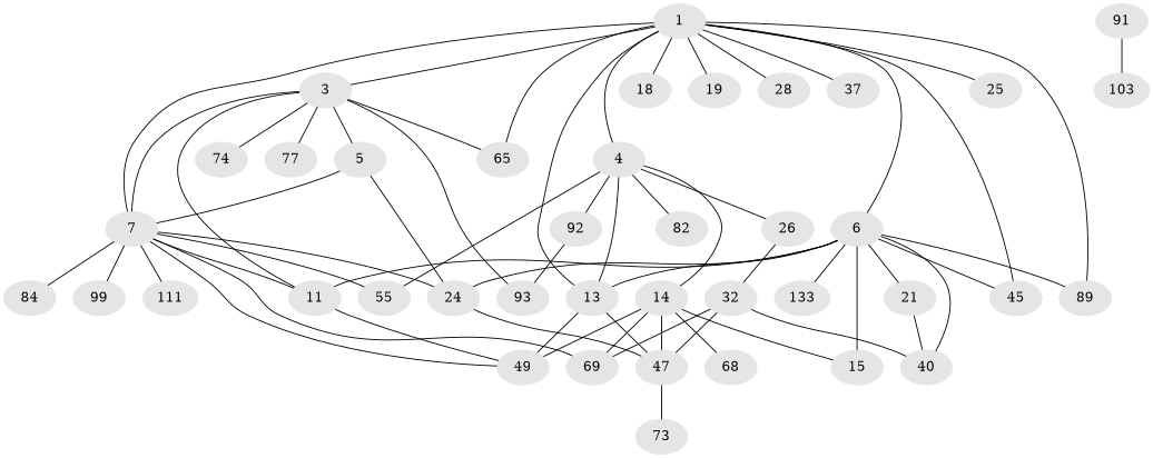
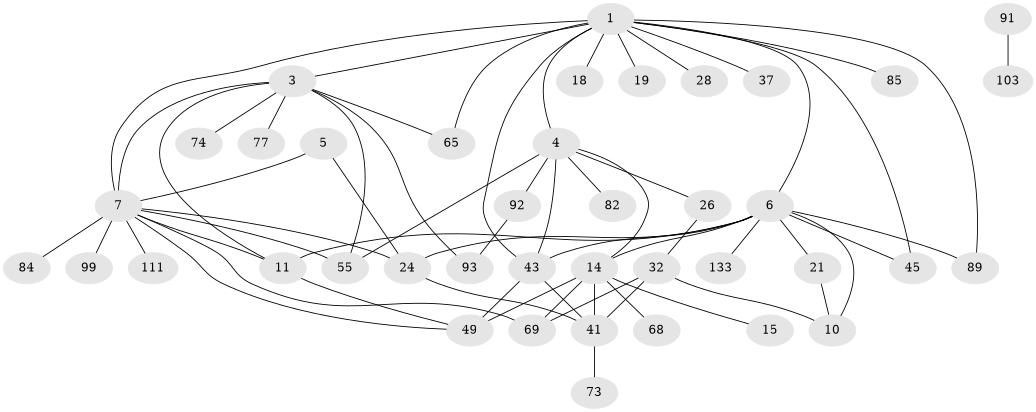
  graph {
    node [color=gray90 style=filled]
    1 [super="+36+2+60+9"]
    3 [super="+52+17"]
    4 [super="+122+30+8"]
    6 [super="+63+10+12"]
    7 [super="+22+48"]
-   13 [super="+104+33+31"]
+   13 [super="+104+33+31" label=43]
    18 [super="+105+80"]
    19 [super="+129"]
    28 [super="+46"]
    37 [super="+120"]
    45
    65 [super="+130+97"]
-   85 [label=25]
+   85
    89
    5 [super="+95"]
    11 [super="+59+86"]
    74
    77
    93 [super="+117"]
    14 [super="+23+25"]
    26
    55
    82
    92 [super="+98"]
    24 [super="+27+109"]
    21 [super="+39"]
-   40 [super="+62+42"]
+   40 [super="+62+42" label=10]
    133
    49 [super="+113+78+61"]
    69 [super="+100"]
    84
    99
    111
-   47 [super="+53+94"]
+   47 [super="+53+94" label=41]
    15 [super="+56"]
    68
    32 [super="+71+35+34"]
    73
    91 [super="+96+118"]
    103
    1 -- 3
    1 -- 4 [weight=2]
    1 -- 6
    1 -- 7
    1 -- 13
    1 -- 18
    1 -- 19
    1 -- 28
    1 -- 37 [weight=2]
    1 -- 45
    1 -- 65 [weight=3]
    1 -- 85 [weight=2]
    1 -- 89
    3 -- 7 [weight=2]
    3 -- 65
-   3 -- 5
+   3 -- 55
    3 -- 11
    3 -- 74
    3 -- 77
    3 -- 93
    4 -- 13
    4 -- 14
    4 -- 26
    4 -- 55
    4 -- 82
    4 -- 92
    6 -- 13
    6 -- 45
    6 -- 89
    6 -- 11 [weight=2]
-   6 -- 15 [weight=3]
+   6 -- 14 [weight=3]
    6 -- 24
    6 -- 21
    6 -- 40
    6 -- 133
    7 -- 11
    7 -- 55
    7 -- 24
    7 -- 49
    7 -- 69
    7 -- 84
    7 -- 99
    7 -- 111
    13 -- 49
    13 -- 47
    5 -- 7
    5 -- 24
    11 -- 49
    14 -- 49 [weight=2]
    14 -- 69
    14 -- 47
    14 -- 15
    14 -- 68
    26 -- 32
    92 -- 93
    24 -- 47
    21 -- 40
    47 -- 73
    32 -- 40
    32 -- 69
    32 -- 47
    91 -- 103
  }
